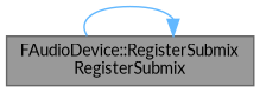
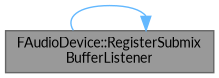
  digraph {
    rankdir=LR
    fontname=Lato
-   n1 [color=gray40 fillcolor=grey60 fontcolor=black fontname=Lato fontsize=10 height=0.2 label="FAudioDevice::RegisterSubmix\lRegisterSubmix" shape=box style=filled width=0.4]
+   n1 [color=gray40 fillcolor=grey60 fontcolor=black fontname=Lato fontsize=10 height=0.2 label="FAudioDevice::RegisterSubmix\lBufferListener" shape=box style=filled width=0.4]
    n1 -> n1 [color=steelblue1 fontname=Lato fontsize=10 labelfontname=Helvetica labelfontsize=10 style=solid]
  }
